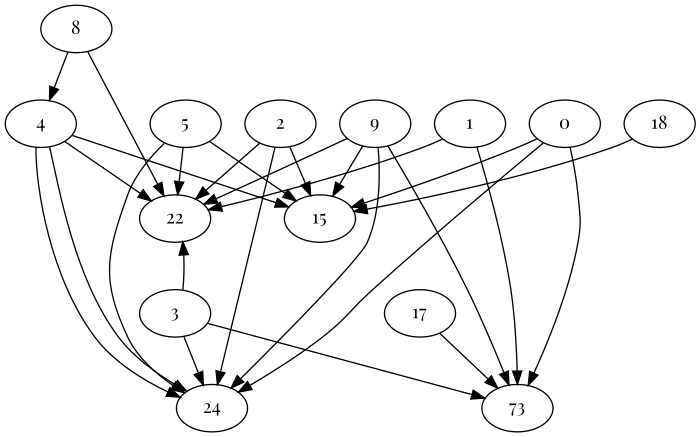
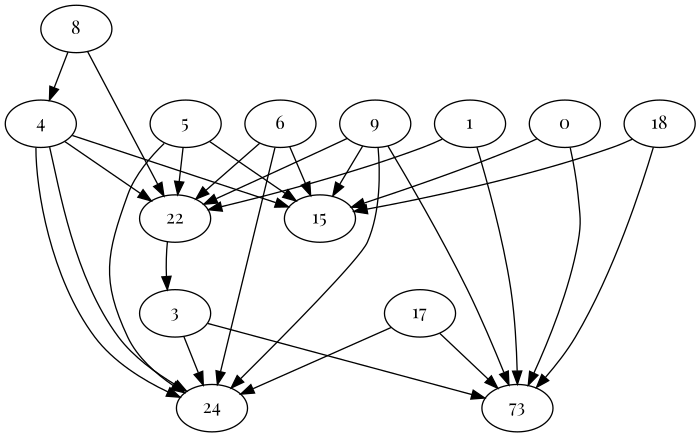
  digraph {
    fontname="Playfair Display"
    node [alpha=0.03 fontname="Playfair Display"]
    edge [fontname="Playfair Display"]
    1 [alpha=0.13 expect_size=20452352]
    n2 [expect_size=47570944 label=22]
    n3 [alpha=0.09 expect_size=15686656 label=73]
-   2 [alpha=0.06 expect_size=25550848]
+   2 [alpha=0.06 expect_size=25550848 label=6]
    n5 [alpha=0.15 expect_size=13849600 label=24]
    15 [alpha=0.16 expect_size=20101120]
    3 [alpha=0.19 expect_size=39182336]
    4 [expect_size=41460736]
    5 [expect_size=30954496]
    n10 [alpha=0.07 expect_size=42513408 label=0]
    8 [alpha=0.14 expect_size=26393600]
    9 [alpha=0.16 expect_size=30338048]
    n13 [alpha=0.09 expect_size=7115776 label=17]
    n14 [alpha=0.04 expect_size=17694720 label=18]
    1 -> n2
    1 -> n3
    2 -> n2
    2 -> n5
    2 -> 15
-   3 -> n2
+   n2 -> 3
    3 -> n3
    3 -> n5
    4 -> n2
    4 -> n5
    4 -> n5
    4 -> 15
    5 -> n2
    5 -> n5
    5 -> 15
    n10 -> n3
-   n10 -> n5
+   n13 -> n5
    n10 -> 15
    8 -> n2
    8 -> 4
    9 -> n2
    9 -> n3
    9 -> n5
    9 -> 15
    n13 -> n3
+   n14 -> n3
    n14 -> 15
  }
